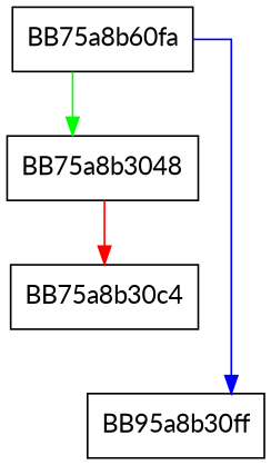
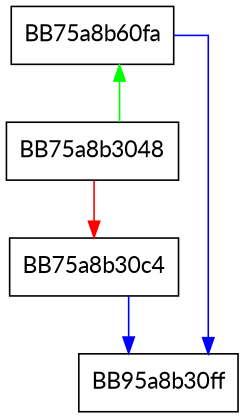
  digraph {
    fontname=Lato
    splines=ortho
    node [fontname=Lato shape=box]
    edge [color=blue fontname=Lato]
    n1 [label=BB75a8b60fa]
    BB75a8b3048
    BB75a8b30c4
    n4 [label=BB95a8b30ff]
    n1 -> n4
-   n1 -> BB75a8b3048 [color=green]
+   BB75a8b3048 -> n1 [color=green]
    BB75a8b3048 -> BB75a8b30c4 [color=red]
+   BB75a8b30c4 -> n4
  }
